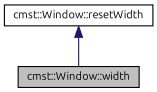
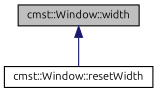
  digraph {
    rankdir=TB
    fontname=Ubuntu
    node [color=black fontname=Ubuntu fontsize=10 shape=record style=filled]
    n1 [fillcolor=grey75 fontcolor=black height=0.2 label="cmst::Window::width" width=0.4]
    n2 [fillcolor=white height=0.2 label="cmst::Window::resetWidth" width=0.4]
-   n2 -> n1 [color=midnightblue dir=back fontname=Ubuntu fontsize=10 labelfontname=Helvetica labelfontsize=10 style=solid]
+   n1 -> n2 [color=midnightblue dir=back fontname=Ubuntu fontsize=10 labelfontname=Helvetica labelfontsize=10 style=solid]
  }
